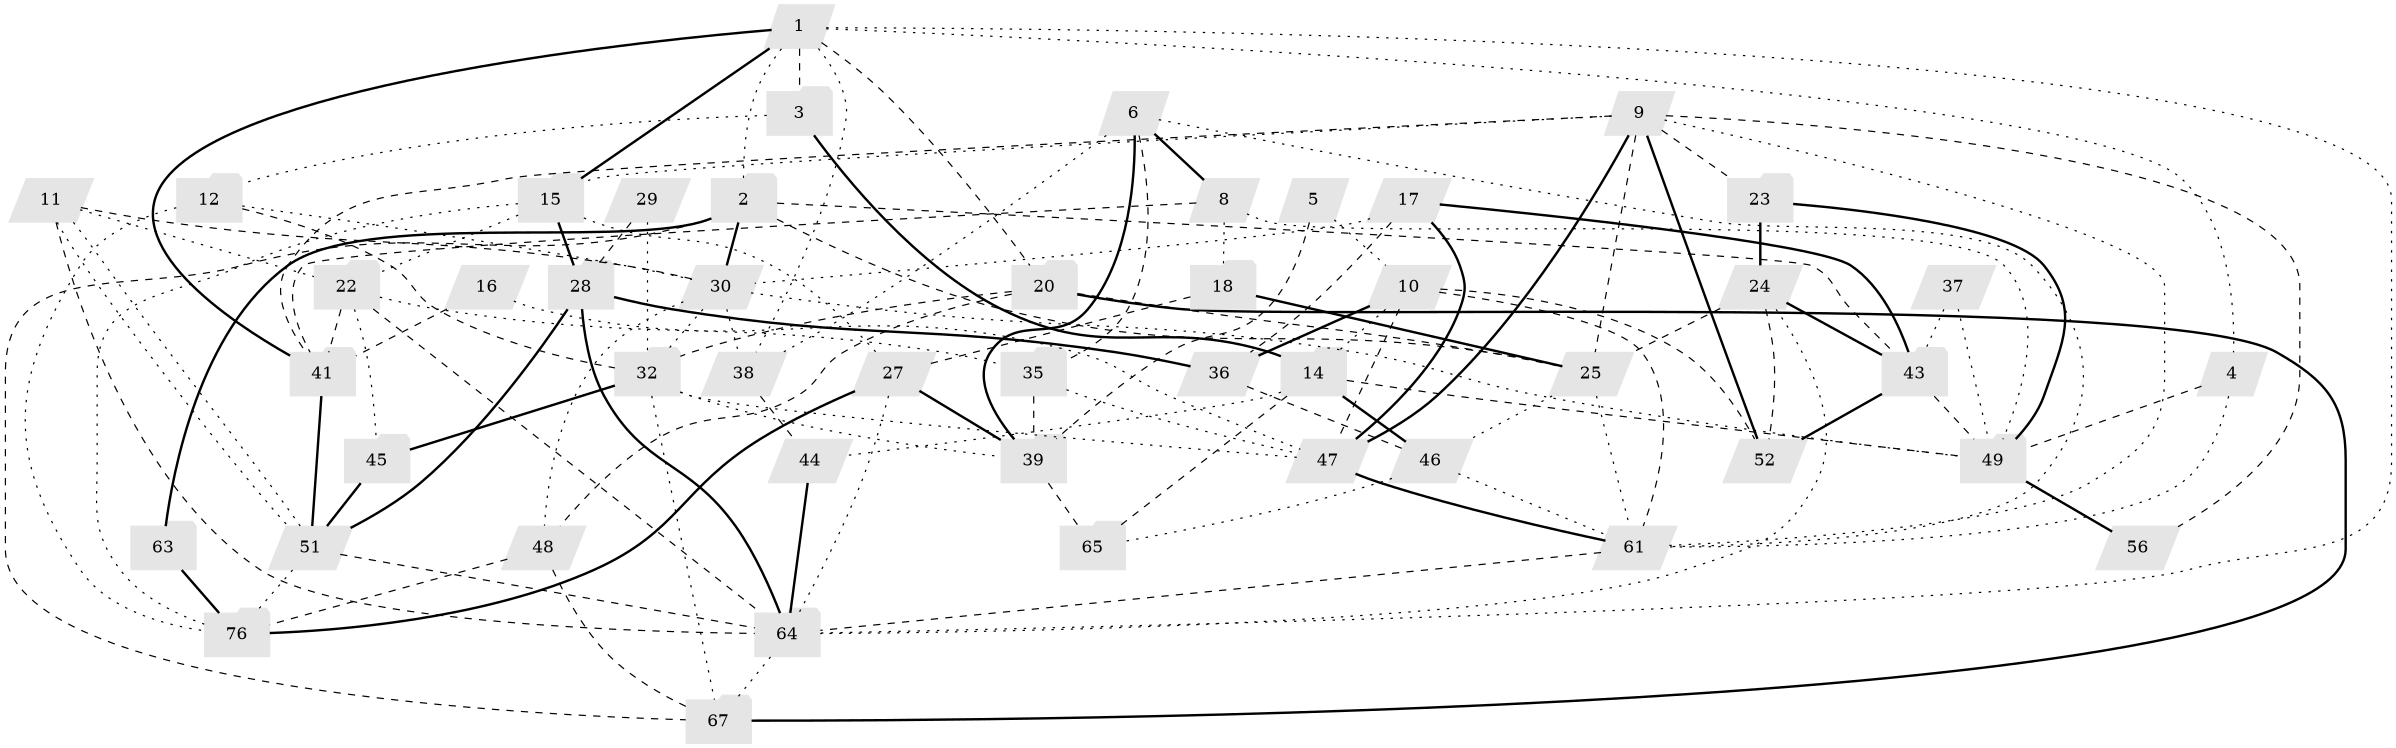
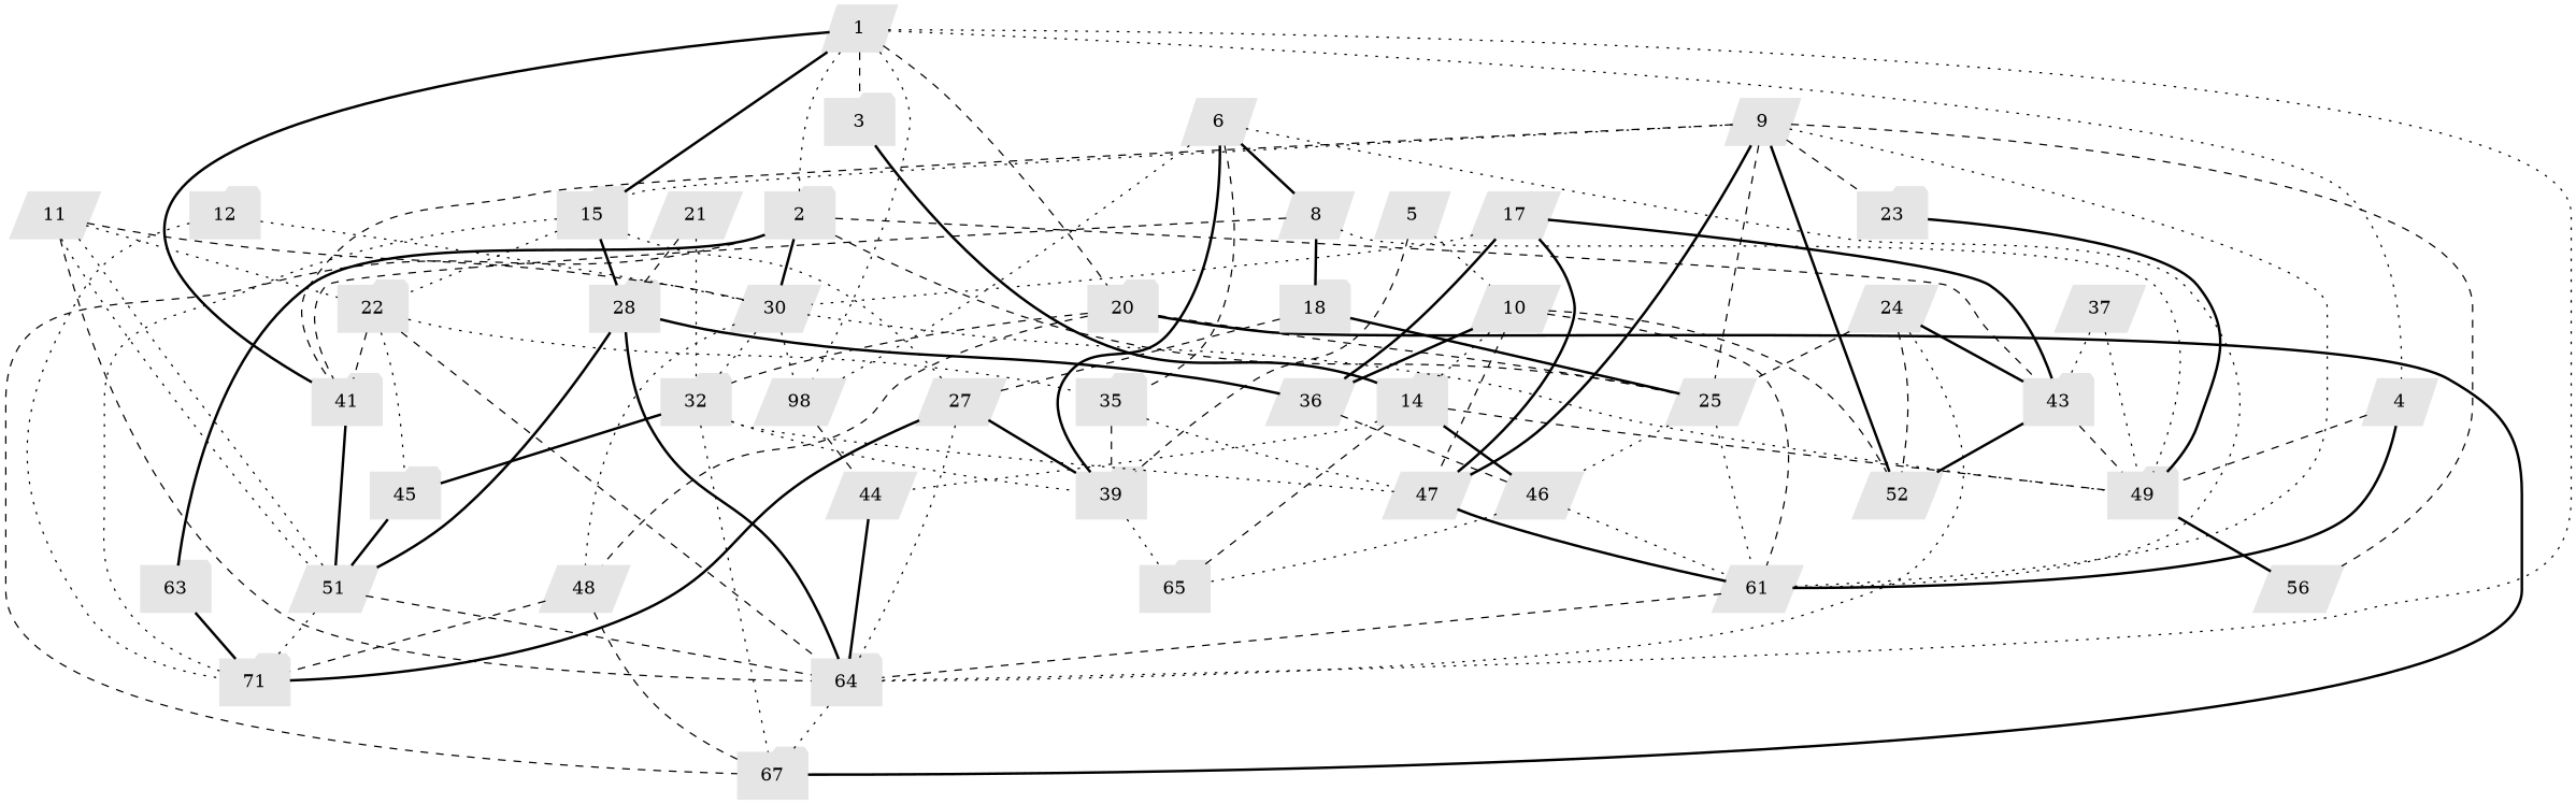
  graph {
    node [color=gray90 shape=parallelogram style=filled]
    edge [style=dotted]
    1 [super="+13"]
    2 [shape=folder super="+7"]
    3 [shape=folder super="+19"]
    4
    15 [shape=folder super="+29"]
    20 [shape=folder super="+66"]
-   38 [super="+55"]
+   38 [super="+55" label=98]
    41 [shape=folder super="+69"]
    64 [shape=folder super="+68"]
    25 [super="+79"]
    30 [super="+42"]
    43 [shape=folder super="+57"]
    n13 [label=63 shape=folder]
    67 [shape=folder super="+81"]
    12 [shape=folder]
    14 [shape=folder super="+76"]
    49 [shape=folder super="+73"]
    61 [super="+63"]
    22 [shape=folder super="+60"]
-   71 [shape=folder super="+77" label=76]
+   71 [shape=folder super="+77"]
    27 [super="+31"]
    28 [shape=folder]
    32 [shape=folder super="+80"]
    48 [super="+72"]
    44
    51
    46 [super="+53"]
    52 [super="+74"]
    11 [super="+34"]
    65 [shape=folder]
    56
    10 [super="+70"]
    47 [super="+78"]
    36 [super="+75"]
    5
    39 [shape=folder super="+59"]
    6 [super="+33"]
    8 [super="+50"]
    35 [shape=folder]
    18 [shape=folder]
    9 [super="+58"]
    23 [shape=folder]
    24 [super="+54"]
    45 [shape=folder]
-   16
    17 [super="+40"]
-   21 [label=29]
+   21
    37
    1 -- 2
    1 -- 3 [style=dashed]
    1 -- 4
    1 -- 15 [style=bold weight=2]
    1 -- 20 [style=dashed]
    1 -- 38
    1 -- 41 [style=bold]
    1 -- 64
    2 -- 25 [style=dashed]
    2 -- 30 [style=bold]
    2 -- 43 [style=dashed]
    2 -- n13 [style=bold]
    2 -- 67 [style=dashed]
-   3 -- 12
    3 -- 14 [style=bold]
    4 -- 49 [style=dashed]
-   4 -- 61
+   4 -- 61 [style=bold]
    15 -- 22
    15 -- 71
    15 -- 27
    15 -- 28 [style=bold]
    20 -- 25 [style=dashed]
    20 -- 67 [style=bold weight=2]
    20 -- 32 [style=dashed]
    20 -- 48 [style=dashed]
    38 -- 44 [style=dashed]
    41 -- 51 [style=bold]
    64 -- 67
    25 -- 61
    25 -- 46
    30 -- 38
    30 -- 49
    30 -- 32
    30 -- 48
    43 -- 49 [style=dashed]
    43 -- 52 [style=bold]
    n13 -- 71 [style=bold]
    12 -- 30
    12 -- 71
-   12 -- 32 [style=dashed]
    14 -- 49 [style=dashed]
    14 -- 44
    14 -- 46 [style=bold]
    14 -- 65 [style=dashed]
    49 -- 56 [style=bold]
    61 -- 64 [style=dashed]
    22 -- 41 [style=dashed]
    22 -- 64 [style=dashed]
    22 -- 35
    22 -- 45
    27 -- 64
    27 -- 71 [style=bold]
    27 -- 39 [style=bold]
    28 -- 64 [style=bold]
    28 -- 51 [style=bold]
    28 -- 36 [style=bold]
    32 -- 67
    32 -- 47
    32 -- 39
    32 -- 45 [style=bold]
    48 -- 67 [style=dashed]
    48 -- 71 [style=dashed]
    44 -- 64 [style=bold]
    51 -- 64 [style=dashed]
    51 -- 71
    46 -- 61
    46 -- 65
    11 -- 64 [style=dashed]
    11 -- 30 [style=dashed]
    11 -- 22
    11 -- 51
    11 -- 51
    10 -- 14
    10 -- 61 [style=dashed]
    10 -- 52 [style=dashed]
    10 -- 47 [style=dashed]
    10 -- 36 [style=bold]
    47 -- 61 [style=bold]
    36 -- 46 [style=dashed]
    5 -- 10
    5 -- 39 [style=dashed]
-   39 -- 65 [style=dashed weight=2]
+   39 -- 65 [weight=2]
    6 -- 38 [weight=2]
    6 -- 61
    6 -- 39 [style=bold]
    6 -- 8 [style=bold]
    6 -- 35 [style=dashed]
    8 -- 41 [style=dashed]
    8 -- 49
-   8 -- 18
+   8 -- 18 [style=bold]
    35 -- 47
    35 -- 39 [style=dashed]
    18 -- 25 [style=bold]
    18 -- 27 [style=dashed]
    9 -- 15
    9 -- 41 [style=dashed]
    9 -- 25 [style=dashed]
    9 -- 61
    9 -- 52 [style=bold]
    9 -- 56 [style=dashed]
    9 -- 47 [style=bold]
    9 -- 23 [style=dashed]
    23 -- 49 [style=bold]
-   23 -- 24 [style=bold]
    24 -- 64
    24 -- 25 [style=dashed]
    24 -- 43 [style=bold]
    24 -- 52 [style=dashed]
    45 -- 51 [style=bold]
-   16 -- 41 [style=dashed]
-   16 -- 47
    17 -- 30
    17 -- 43 [style=bold]
    17 -- 47 [style=bold]
-   17 -- 36 [style=dashed weight=2]
+   17 -- 36 [style=bold weight=2]
    21 -- 28 [style=dashed]
    21 -- 32
    37 -- 43
    37 -- 49
  }
